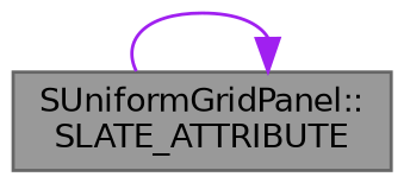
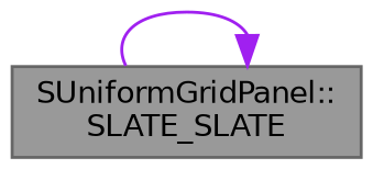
  digraph {
    rankdir=LR
-   n1 [color=gray40 fillcolor=grey60 fontcolor=black fontname=Helvetica fontsize=10 height=0.2 label="SUniformGridPanel::\lSLATE_ATTRIBUTE" shape=box style=filled width=0.4]
+   n1 [color=gray40 fillcolor=grey60 fontcolor=black fontname=Helvetica fontsize=10 height=0.2 label="SUniformGridPanel::\lSLATE_SLATE" shape=box style=filled width=0.4]
    n1 -> n1 [color=purple fontname=Helvetica fontsize=10 labelfontname=Helvetica labelfontsize=10 style=solid]
  }
